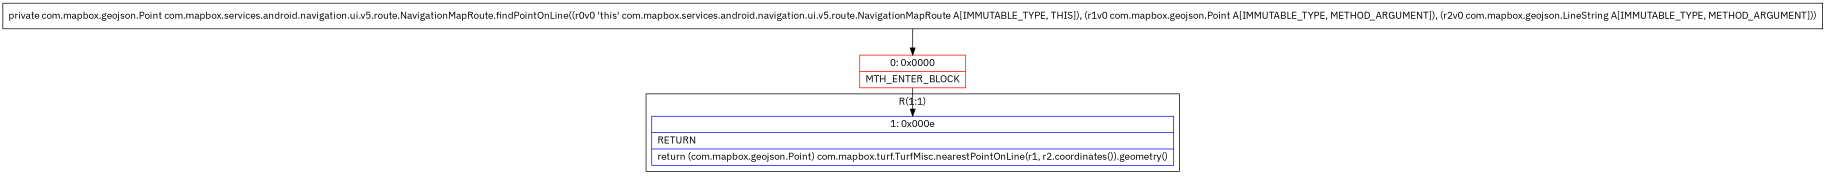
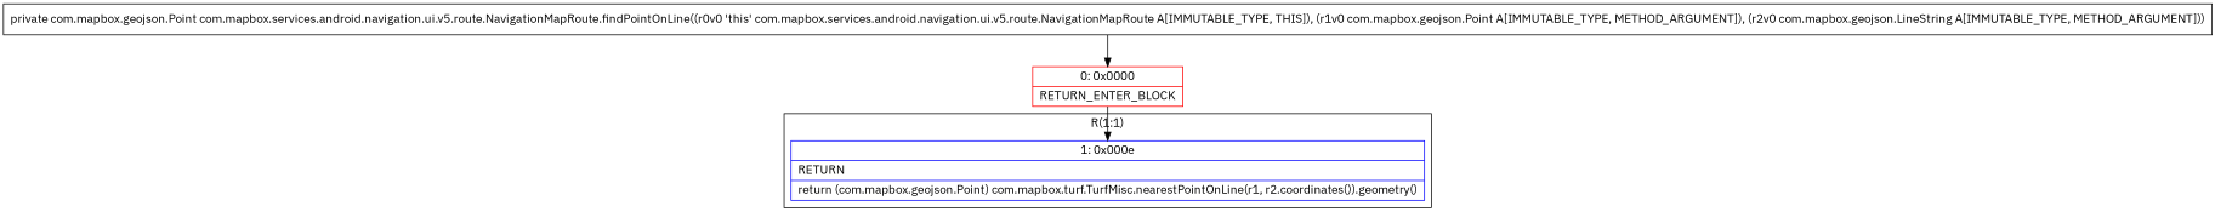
  digraph {
    fontname="IBM Plex Sans"
    node [shape=record fontname="IBM Plex Sans"]
    edge [fontname="IBM Plex Sans"]
    n1 [color=blue label="{1\:\ 0x000e|RETURN\l|return (com.mapbox.geojson.Point) com.mapbox.turf.TurfMisc.nearestPointOnLine(r1, r2.coordinates()).geometry()\l}"]
-   n2 [color=red label="{0\:\ 0x0000|MTH_ENTER_BLOCK\l}"]
+   n2 [color=red label="{0\:\ 0x0000|RETURN_ENTER_BLOCK\l}"]
    n3 [label="{private com.mapbox.geojson.Point com.mapbox.services.android.navigation.ui.v5.route.NavigationMapRoute.findPointOnLine((r0v0 'this' com.mapbox.services.android.navigation.ui.v5.route.NavigationMapRoute A[IMMUTABLE_TYPE, THIS]), (r1v0 com.mapbox.geojson.Point A[IMMUTABLE_TYPE, METHOD_ARGUMENT]), (r2v0 com.mapbox.geojson.LineString A[IMMUTABLE_TYPE, METHOD_ARGUMENT])) }"]
    subgraph cluster_1 {
      label="R(1:1)"
      n1
    }
    n2 -> n1
    n3 -> n2
  }
